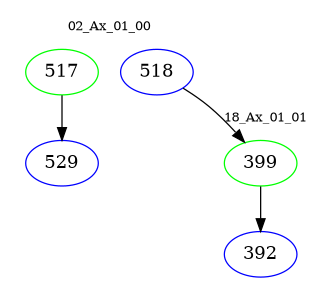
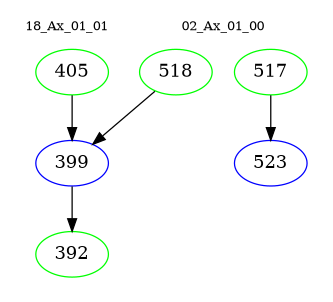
  digraph {
    node [color=green]
    edge [color=black]
-   n2 [label=399]
-   n3 [color=blue label=392]
-   n4 [color=blue label=518]
+   n1 [label=405]
+   n2 [color=blue label=399]
+   n3 [label=392]
+   n4 [label=518]
    n5 [label=517]
-   n6 [color=blue label=529]
+   n6 [color=blue label=523]
    subgraph cluster_1 {
      color=white
      fontsize=10
      label="18_Ax_01_01"
+     n1
      n2
      n3
    }
    subgraph cluster_2 {
      color=white
      fontsize=10
      label="02_Ax_01_00"
      n4
      n5
      n6
    }
+   n1 -> n2
    n2 -> n3
    n4 -> n2
    n5 -> n6
  }
